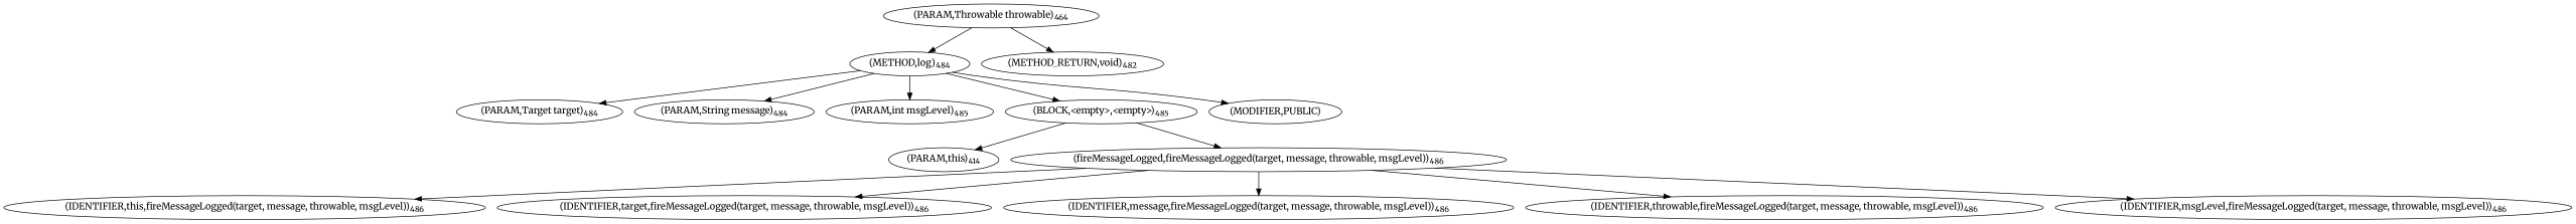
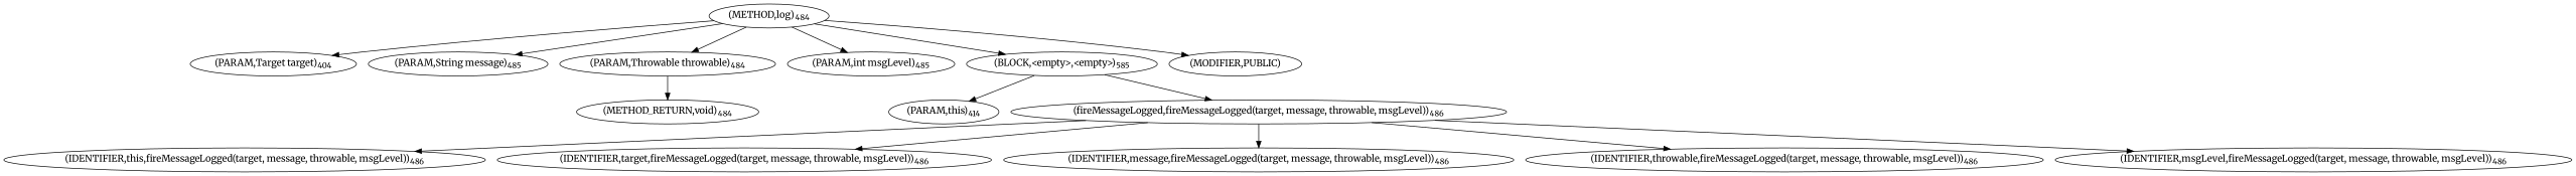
  digraph {
    fontname=Merriweather
    node [fontname=Merriweather]
    edge [fontname=Merriweather]
    n1 [label=<(METHOD,log)<SUB>484</SUB>>]
-   n2 [label=<(PARAM,Target target)<SUB>484</SUB>>]
-   n3 [label=<(PARAM,String message)<SUB>484</SUB>>]
-   n4 [label=<(PARAM,Throwable throwable)<SUB>464</SUB>>]
+   n2 [label=<(PARAM,Target target)<SUB>404</SUB>>]
+   n3 [label=<(PARAM,String message)<SUB>485</SUB>>]
+   n4 [label=<(PARAM,Throwable throwable)<SUB>484</SUB>>]
    n5 [label=<(PARAM,int msgLevel)<SUB>485</SUB>>]
-   n6 [label=<(BLOCK,&lt;empty&gt;,&lt;empty&gt;)<SUB>485</SUB>>]
+   n6 [label=<(BLOCK,&lt;empty&gt;,&lt;empty&gt;)<SUB>585</SUB>>]
    n7 [label=<(MODIFIER,PUBLIC)>]
    n8 [label=<(PARAM,this)<SUB>414</SUB>>]
-   n9 [label=<(METHOD_RETURN,void)<SUB>482</SUB>>]
+   n9 [label=<(METHOD_RETURN,void)<SUB>484</SUB>>]
    n10 [label=<(fireMessageLogged,fireMessageLogged(target, message, throwable, msgLevel))<SUB>486</SUB>>]
    n11 [label=<(IDENTIFIER,this,fireMessageLogged(target, message, throwable, msgLevel))<SUB>486</SUB>>]
    n12 [label=<(IDENTIFIER,target,fireMessageLogged(target, message, throwable, msgLevel))<SUB>486</SUB>>]
    n13 [label=<(IDENTIFIER,message,fireMessageLogged(target, message, throwable, msgLevel))<SUB>486</SUB>>]
    n14 [label=<(IDENTIFIER,throwable,fireMessageLogged(target, message, throwable, msgLevel))<SUB>486</SUB>>]
    n15 [label=<(IDENTIFIER,msgLevel,fireMessageLogged(target, message, throwable, msgLevel))<SUB>486</SUB>>]
    n1 -> n2
    n1 -> n3
-   n4 -> n1
+   n1 -> n4
    n1 -> n5
    n1 -> n6
    n1 -> n7
    n4 -> n9
    n6 -> n8
    n6 -> n10
    n10 -> n11
    n10 -> n12
    n10 -> n13
    n10 -> n14
    n10 -> n15
  }
